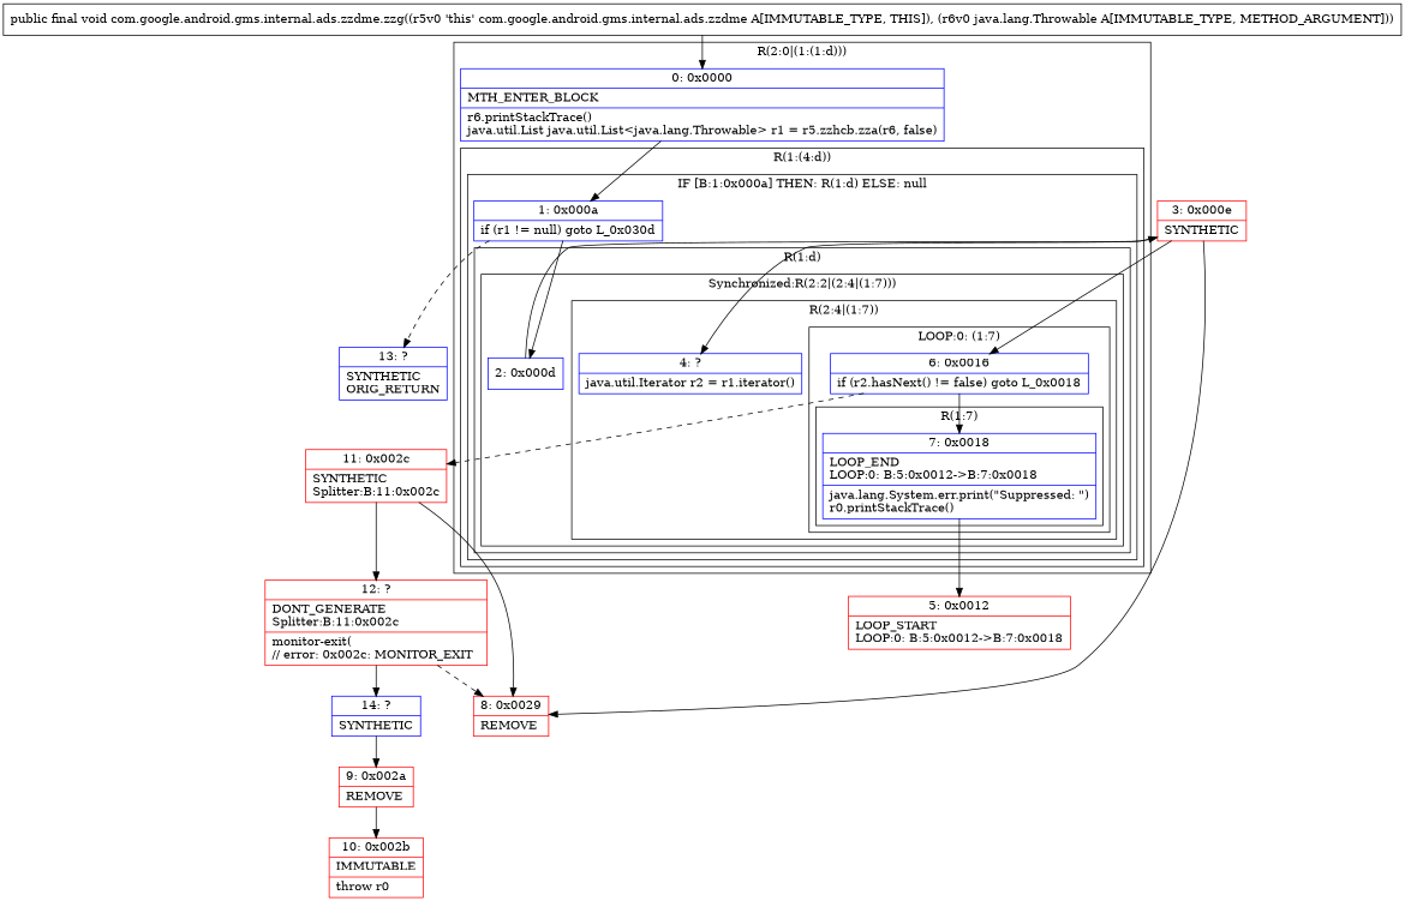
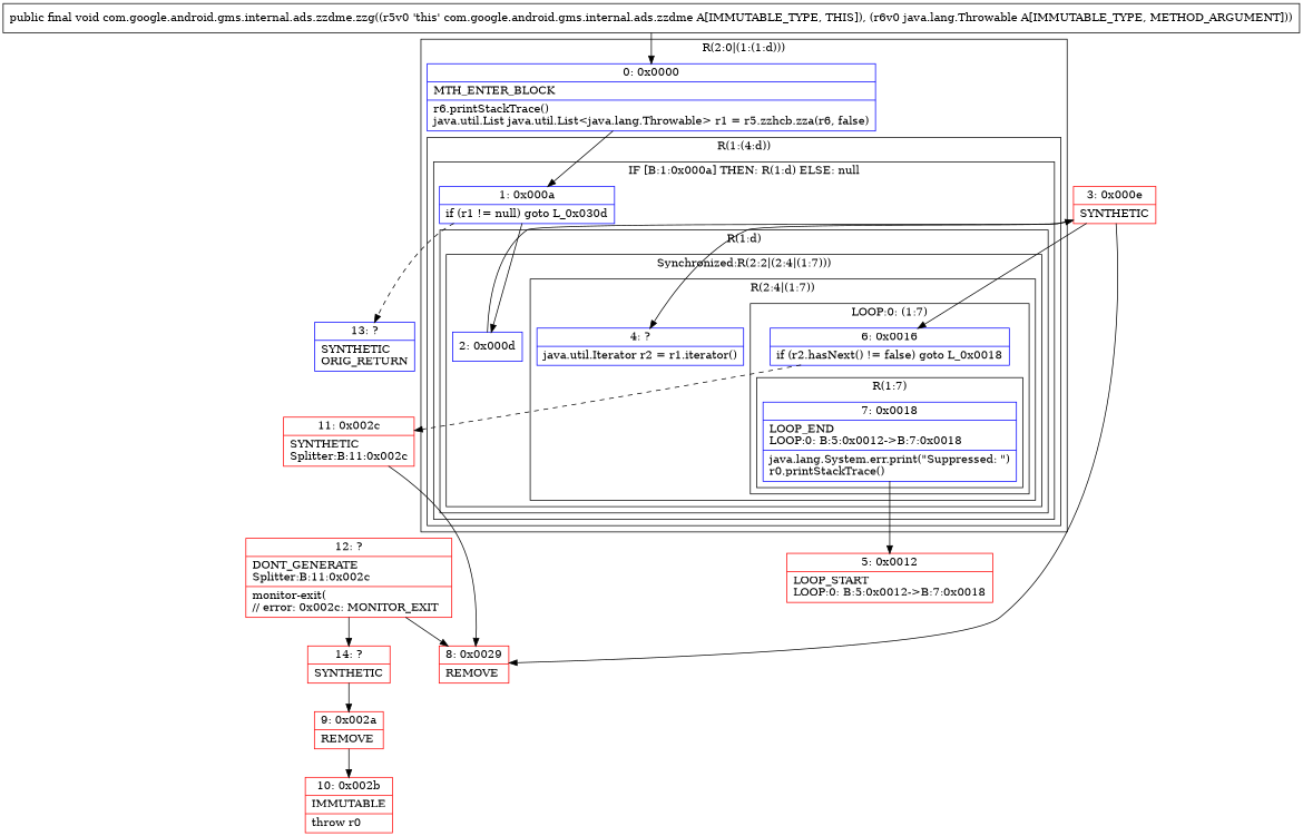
  digraph {
    node [color=red shape=record]
    n1 [color=blue label="{7\:\ 0x0018|LOOP_END\lLOOP:0: B:5:0x0012\-\>B:7:0x0018\l|java.lang.System.err.print(\"Suppressed: \")\lr0.printStackTrace()\l}"]
    n2 [color=blue label="{6\:\ 0x0016|if (r2.hasNext() != false) goto L_0x0018\l}"]
    n3 [color=blue label="{4\:\ ?|java.util.Iterator r2 = r1.iterator()\l}"]
    n4 [color=blue label="{2\:\ 0x000d}"]
    n5 [color=blue label="{1\:\ 0x000a|if (r1 != null) goto L_0x030d\l}"]
    n6 [color=blue label="{0\:\ 0x0000|MTH_ENTER_BLOCK\l|r6.printStackTrace()\ljava.util.List java.util.List\<java.lang.Throwable\> r1 = r5.zzhcb.zza(r6, false)\l}"]
    n7 [label="{5\:\ 0x0012|LOOP_START\lLOOP:0: B:5:0x0012\-\>B:7:0x0018\l}"]
    n8 [label="{11\:\ 0x002c|SYNTHETIC\lSplitter:B:11:0x002c\l}"]
    n9 [label="{3\:\ 0x000e|SYNTHETIC\l}"]
    n10 [color=blue label="{13\:\ ?|SYNTHETIC\lORIG_RETURN\l}"]
    n11 [label="{8\:\ 0x0029|REMOVE\l}"]
    n12 [label="{12\:\ ?|DONT_GENERATE\lSplitter:B:11:0x002c\l|monitor\-exit(\l\/\/ error: 0x002c: MONITOR_EXIT  \l}"]
    n13 [label="{9\:\ 0x002a|REMOVE\l}"]
    n14 [label="{10\:\ 0x002b|IMMUTABLE\l|throw r0\l}"]
-   n15 [color=blue label="{14\:\ ?|SYNTHETIC\l}"]
+   n15 [label="{14\:\ ?|SYNTHETIC\l}"]
    n16 [label="{public final void com.google.android.gms.internal.ads.zzdme.zzg((r5v0 'this' com.google.android.gms.internal.ads.zzdme A[IMMUTABLE_TYPE, THIS]), (r6v0 java.lang.Throwable A[IMMUTABLE_TYPE, METHOD_ARGUMENT])) }" color=""]
    subgraph cluster_1 {
      label="R(2:0|(1:(1:d)))"
      n6
      subgraph cluster_2 {
        label="R(1:(4:d))"
        subgraph cluster_3 {
          label="IF [B:1:0x000a] THEN: R(1:d) ELSE: null"
          n5
          subgraph cluster_4 {
            label="R(1:d)"
            subgraph cluster_5 {
              label="Synchronized:R(2:2|(2:4|(1:7)))"
              n4
              subgraph cluster_6 {
                label="R(2:4|(1:7))"
                n3
                subgraph cluster_7 {
                  label="LOOP:0: (1:7)"
                  n2
                  subgraph cluster_8 {
                    label="R(1:7)"
                    n1
                  }
                }
              }
            }
          }
        }
      }
    }
    n1 -> n7
-   n2 -> n1
    n2 -> n8 [style=dashed]
    n4 -> n9
    n5 -> n4
    n5 -> n10 [style=dashed]
    n6 -> n5
    n8 -> n11
-   n8 -> n12
    n9 -> n2
    n9 -> n3
    n9 -> n11
-   n12 -> n11 [style=dashed]
+   n12 -> n11
    n12 -> n15
    n13 -> n14
    n15 -> n13
    n16 -> n6
  }
